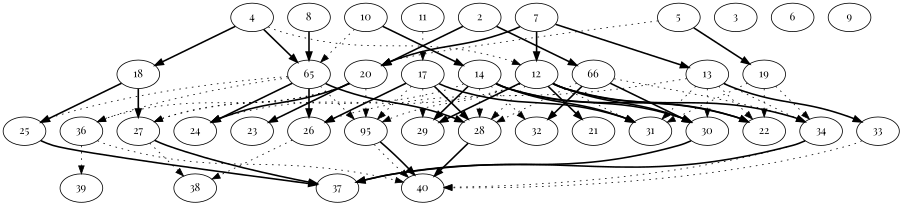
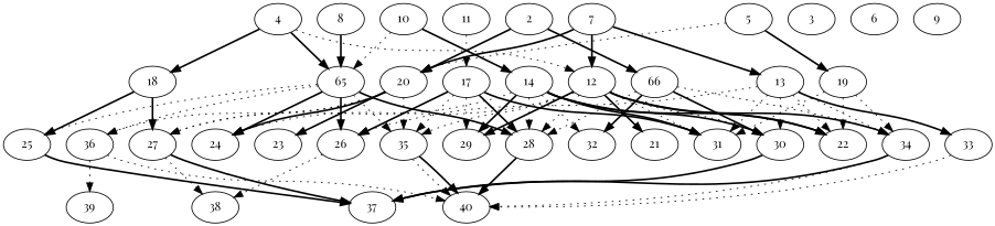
  digraph {
    fontname="Playfair Display"
    node [alpha=0.12 fontname="Playfair Display"]
    edge [fontname="Playfair Display" style=bold]
    2 [alpha=0.19 expect_size=15509504]
    n2 [alpha=0.18 expect_size=37448704 label=66]
    20 [alpha=0.02 expect_size=38808576]
    28 [alpha=0.03 expect_size=14747648]
    30 [alpha=0.16 expect_size=12859392]
    34 [expect_size=13771776]
    32 [alpha=0.04 expect_size=32655360]
    24 [alpha=0.06 expect_size=30217216]
-   35 [alpha=0.07 expect_size=27830272 label=95]
+   35 [alpha=0.07 expect_size=27830272]
    27 [alpha=0.16 expect_size=13705216]
    36 [alpha=0.16 expect_size=50728960]
    23 [alpha=0.18 expect_size=49795072]
    40 [expect_size=30904320]
    37 [alpha=0.10 expect_size=30561280]
    38 [expect_size=20505600]
    39 [alpha=0.15 expect_size=28507136]
    3 [alpha=0.14 expect_size=41136128]
    4 [alpha=0.13 expect_size=16711680]
    12 [alpha=0.04 expect_size=34916352]
    n20 [alpha=0.17 expect_size=48715776 label=65]
    18 [alpha=0.07 expect_size=24561664]
    21 [alpha=0.06 expect_size=10597376]
    22 [alpha=0.14 expect_size=39446528]
    29 [alpha=0.01 expect_size=30582784]
    31 [alpha=0.04 expect_size=18234368]
    26 [alpha=0.11 expect_size=19441664]
    25 [alpha=0.10 expect_size=26714112]
    5 [alpha=0.15 expect_size=41778176]
    19 [expect_size=7800832]
    6 [alpha=0.11 expect_size=47708160]
    7 [alpha=0.03 expect_size=11235328]
    13 [expect_size=32182272]
    33 [alpha=0.16 expect_size=19203072]
    8 [alpha=0.13 expect_size=13186048]
    9 [alpha=0.13 expect_size=28769280]
    10 [alpha=0.08 expect_size=47120384]
    14 [alpha=0.19 expect_size=16949248]
    11 [expect_size=34094080]
    17 [alpha=0.00 expect_size=17346560]
    2 -> n2
    2 -> 20
    n2 -> 28 [style=dotted]
    n2 -> 30
    n2 -> 34 [style=dotted]
    n2 -> 32
    20 -> 24
    20 -> 35 [style=dotted]
    20 -> 27 [style=dotted]
    20 -> 36 [style=dotted]
    20 -> 23
    28 -> 40
    30 -> 37
    34 -> 40 [style=dotted]
    34 -> 37
    35 -> 40 [style=dotted]
    35 -> 40
    27 -> 37
    27 -> 38 [style=dotted]
    36 -> 40 [style=dotted]
    36 -> 39 [style=dotted]
    4 -> 12 [style=dotted]
    4 -> n20
    4 -> 18
    12 -> 28 [style=dotted]
-   12 -> 30
+   12 -> 30 [style=dotted]
    12 -> 34
    12 -> 24 [style=dotted]
    12 -> 35 [style=dotted]
    12 -> 21
    12 -> 22
    12 -> 29
    12 -> 31 [style=dotted]
    n20 -> 28
    n20 -> 24
    n20 -> 35 [style=dotted]
    n20 -> 36 [style=dotted]
    n20 -> 26
    n20 -> 25 [style=dotted]
    18 -> 27
    18 -> 25
    26 -> 38 [style=dotted]
    25 -> 37
    5 -> 20 [style=dotted]
    5 -> 19
    19 -> 34 [style=dotted]
    19 -> 22 [style=dotted]
    19 -> 31 [style=dotted]
    7 -> 20
    7 -> 12
    7 -> 13
    13 -> 30 [style=dotted]
    13 -> 34 [style=dotted]
    13 -> 22 [style=dotted]
    13 -> 31 [style=dotted]
    13 -> 26 [style=dotted]
    13 -> 33
    33 -> 40 [style=dotted]
    8 -> n20
    10 -> n20 [style=dotted]
    10 -> 14
    14 -> 28 [style=dotted]
    14 -> 30
    14 -> 32 [style=dotted]
    14 -> 27 [style=dotted]
    14 -> 22
    14 -> 29
    14 -> 31
    11 -> 17 [style=dotted]
    17 -> 28
    17 -> 35 [style=dotted]
    17 -> 29 [style=dotted]
    17 -> 31
    17 -> 26
  }
